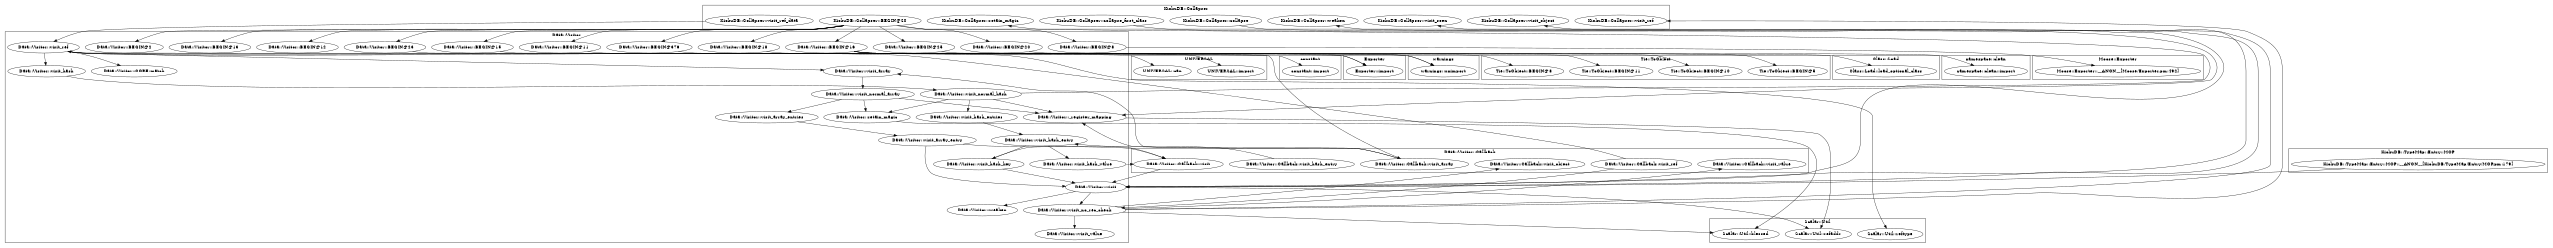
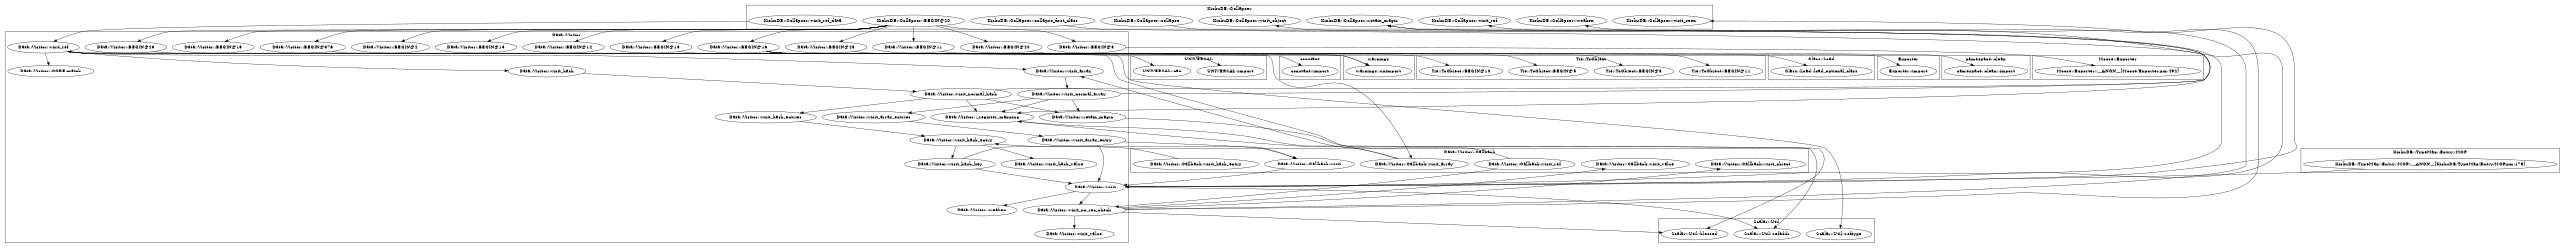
  digraph {
    "constant::import"
    "Scalar::Util::refaddr"
    "Scalar::Util::reftype"
    "Scalar::Util::blessed"
    "UNIVERSAL::import"
    "UNIVERSAL::can"
    "Class::Load::load_optional_class"
    "namespace::clean::import"
    "warnings::unimport"
    "Exporter::import"
    "Tie::ToObject::BEGIN@11"
    "Tie::ToObject::BEGIN@8"
    "Tie::ToObject::BEGIN@5"
    "Tie::ToObject::BEGIN@10"
    "KiokuDB::Collapser::visit_ref_data"
    "KiokuDB::Collapser::BEGIN@20"
    "KiokuDB::Collapser::retain_magic"
    "KiokuDB::Collapser::weaken"
    "KiokuDB::Collapser::collapse_first_class"
    "KiokuDB::Collapser::visit_object"
    "KiokuDB::Collapser::collapse"
    "KiokuDB::Collapser::visit_ref"
    "KiokuDB::Collapser::visit_seen"
    "Data::Visitor::Callback::visit_value"
    "Data::Visitor::Callback::visit_array"
    "Data::Visitor::Callback::visit_hash_entry"
    "Data::Visitor::Callback::visit_ref"
    "Data::Visitor::Callback::visit"
    "Data::Visitor::Callback::visit_object"
    "Data::Visitor::visit_array_entry"
    "Data::Visitor::visit_hash_entries"
    "Data::Visitor::visit_ref"
    "Data::Visitor::BEGIN@12"
    "Data::Visitor::visit_value"
    "Data::Visitor::BEGIN@13"
    "Data::Visitor::visit_array_entries"
    "Data::Visitor::visit_hash_value"
    "Data::Visitor::BEGIN@2"
    "Data::Visitor::CORE:match"
    "Data::Visitor::visit_normal_array"
    "Data::Visitor::BEGIN@23"
    "Data::Visitor::BEGIN@15"
    "Data::Visitor::visit_array"
    "Data::Visitor::visit_hash"
    "Data::Visitor::visit_hash_entry"
    "Data::Visitor::BEGIN@376"
    "Data::Visitor::BEGIN@16"
    "Data::Visitor::visit_no_rec_check"
    "Data::Visitor::BEGIN@25"
    "Data::Visitor::_register_mapping"
    "Data::Visitor::visit_normal_hash"
    "Data::Visitor::BEGIN@11"
    "Data::Visitor::BEGIN@20"
    "Data::Visitor::visit_hash_key"
    "Data::Visitor::BEGIN@18"
    "Data::Visitor::retain_magic"
    "Data::Visitor::visit"
    "Data::Visitor::BEGIN@8"
    "Data::Visitor::weaken"
    "KiokuDB::TypeMap::Entry::MOP::__ANON__[KiokuDB/TypeMap/Entry/MOP.pm:179]"
    "Moose::Exporter::__ANON__[Moose/Exporter.pm:492]"
    subgraph cluster_1 {
      label=constant
      "constant::import"
    }
    subgraph cluster_2 {
      label="Scalar::Util"
      "Scalar::Util::refaddr"
      "Scalar::Util::reftype"
      "Scalar::Util::blessed"
    }
    subgraph cluster_3 {
      label=UNIVERSAL
      "UNIVERSAL::import"
      "UNIVERSAL::can"
    }
    subgraph cluster_4 {
      label="Class::Load"
      "Class::Load::load_optional_class"
    }
    subgraph cluster_5 {
      label="namespace::clean"
      "namespace::clean::import"
    }
    subgraph cluster_6 {
      label=warnings
      "warnings::unimport"
    }
    subgraph cluster_7 {
      label=Exporter
      "Exporter::import"
    }
    subgraph cluster_8 {
      label="Tie::ToObject"
      "Tie::ToObject::BEGIN@11"
      "Tie::ToObject::BEGIN@8"
      "Tie::ToObject::BEGIN@5"
      "Tie::ToObject::BEGIN@10"
    }
    subgraph cluster_9 {
      label="KiokuDB::Collapser"
      "KiokuDB::Collapser::visit_ref_data"
      "KiokuDB::Collapser::BEGIN@20"
      "KiokuDB::Collapser::retain_magic"
      "KiokuDB::Collapser::weaken"
      "KiokuDB::Collapser::collapse_first_class"
      "KiokuDB::Collapser::visit_object"
      "KiokuDB::Collapser::collapse"
      "KiokuDB::Collapser::visit_ref"
      "KiokuDB::Collapser::visit_seen"
    }
    subgraph cluster_10 {
      label="Data::Visitor::Callback"
      "Data::Visitor::Callback::visit_value"
      "Data::Visitor::Callback::visit_array"
      "Data::Visitor::Callback::visit_hash_entry"
      "Data::Visitor::Callback::visit_ref"
      "Data::Visitor::Callback::visit"
      "Data::Visitor::Callback::visit_object"
    }
    subgraph cluster_11 {
      label="Data::Visitor"
      "Data::Visitor::visit_array_entry"
      "Data::Visitor::visit_hash_entries"
      "Data::Visitor::visit_ref"
      "Data::Visitor::BEGIN@12"
      "Data::Visitor::visit_value"
      "Data::Visitor::BEGIN@13"
      "Data::Visitor::visit_array_entries"
      "Data::Visitor::visit_hash_value"
      "Data::Visitor::BEGIN@2"
      "Data::Visitor::CORE:match"
      "Data::Visitor::visit_normal_array"
      "Data::Visitor::BEGIN@23"
      "Data::Visitor::BEGIN@15"
      "Data::Visitor::visit_array"
      "Data::Visitor::visit_hash"
      "Data::Visitor::visit_hash_entry"
      "Data::Visitor::BEGIN@376"
      "Data::Visitor::BEGIN@16"
      "Data::Visitor::visit_no_rec_check"
      "Data::Visitor::BEGIN@25"
      "Data::Visitor::_register_mapping"
      "Data::Visitor::visit_normal_hash"
      "Data::Visitor::BEGIN@11"
      "Data::Visitor::BEGIN@20"
      "Data::Visitor::visit_hash_key"
      "Data::Visitor::BEGIN@18"
      "Data::Visitor::retain_magic"
      "Data::Visitor::visit"
      "Data::Visitor::BEGIN@8"
      "Data::Visitor::weaken"
    }
    subgraph cluster_12 {
      label="KiokuDB::TypeMap::Entry::MOP"
      "KiokuDB::TypeMap::Entry::MOP::__ANON__[KiokuDB/TypeMap/Entry/MOP.pm:179]"
    }
    subgraph cluster_13 {
      label="Moose::Exporter"
      "Moose::Exporter::__ANON__[Moose/Exporter.pm:492]"
    }
    "KiokuDB::Collapser::visit_ref_data" -> "Data::Visitor::visit_ref"
    "KiokuDB::Collapser::BEGIN@20" -> "Data::Visitor::BEGIN@12"
    "KiokuDB::Collapser::BEGIN@20" -> "Data::Visitor::BEGIN@13"
    "KiokuDB::Collapser::BEGIN@20" -> "Data::Visitor::BEGIN@2"
    "KiokuDB::Collapser::BEGIN@20" -> "Data::Visitor::BEGIN@23"
    "KiokuDB::Collapser::BEGIN@20" -> "Data::Visitor::BEGIN@15"
    "KiokuDB::Collapser::BEGIN@20" -> "Data::Visitor::BEGIN@376"
    "KiokuDB::Collapser::BEGIN@20" -> "Data::Visitor::BEGIN@16"
    "KiokuDB::Collapser::BEGIN@20" -> "Data::Visitor::BEGIN@25"
    "KiokuDB::Collapser::BEGIN@20" -> "Data::Visitor::BEGIN@11"
    "KiokuDB::Collapser::BEGIN@20" -> "Data::Visitor::BEGIN@20"
    "KiokuDB::Collapser::BEGIN@20" -> "Data::Visitor::BEGIN@18"
    "KiokuDB::Collapser::BEGIN@20" -> "Data::Visitor::BEGIN@8"
    "KiokuDB::Collapser::collapse_first_class" -> "Data::Visitor::_register_mapping"
    "KiokuDB::Collapser::collapse" -> "Data::Visitor::visit"
    "Data::Visitor::Callback::visit_array" -> "Data::Visitor::visit_array"
    "Data::Visitor::Callback::visit_array" -> "Data::Visitor::_register_mapping"
    "Data::Visitor::Callback::visit_hash_entry" -> "Data::Visitor::visit_hash_entry"
    "Data::Visitor::Callback::visit_ref" -> "Data::Visitor::visit_ref"
    "Data::Visitor::Callback::visit_ref" -> "Data::Visitor::visit_no_rec_check"
    "Data::Visitor::Callback::visit" -> "Data::Visitor::visit"
    "Data::Visitor::visit_array_entry" -> "Data::Visitor::Callback::visit"
    "Data::Visitor::visit_array_entry" -> "Data::Visitor::visit"
    "Data::Visitor::visit_hash_entries" -> "Data::Visitor::visit_hash_entry"
    "Data::Visitor::visit_ref" -> "Scalar::Util::reftype"
    "Data::Visitor::visit_ref" -> "UNIVERSAL::can"
    "Data::Visitor::visit_ref" -> "Data::Visitor::Callback::visit_array"
    "Data::Visitor::visit_ref" -> "Data::Visitor::CORE:match"
    "Data::Visitor::visit_ref" -> "Data::Visitor::visit_array"
    "Data::Visitor::visit_ref" -> "Data::Visitor::visit_hash"
    "Data::Visitor::visit_array_entries" -> "Data::Visitor::visit_array_entry"
-   "Data::Visitor::visit_hash_value" -> "Data::Visitor::Callback::visit"
+   "Data::Visitor::visit_normal_array" -> "KiokuDB::Collapser::retain_magic"
    "Data::Visitor::visit_normal_array" -> "Data::Visitor::visit_array_entries"
    "Data::Visitor::visit_normal_array" -> "Data::Visitor::_register_mapping"
    "Data::Visitor::visit_normal_array" -> "Data::Visitor::retain_magic"
    "Data::Visitor::BEGIN@23" -> "constant::import"
-   "Data::Visitor::BEGIN@15" -> "Exporter::import"
    "Data::Visitor::visit_array" -> "Data::Visitor::visit_normal_array"
    "Data::Visitor::visit_hash" -> "Data::Visitor::visit_normal_hash"
    "Data::Visitor::visit_hash_entry" -> "Data::Visitor::visit_hash_value"
    "Data::Visitor::visit_hash_entry" -> "Data::Visitor::visit_hash_key"
    "Data::Visitor::BEGIN@376" -> "warnings::unimport"
    "Data::Visitor::BEGIN@16" -> "UNIVERSAL::import"
    "Data::Visitor::BEGIN@16" -> "Tie::ToObject::BEGIN@11"
    "Data::Visitor::BEGIN@16" -> "Tie::ToObject::BEGIN@8"
    "Data::Visitor::BEGIN@16" -> "Tie::ToObject::BEGIN@5"
    "Data::Visitor::BEGIN@16" -> "Tie::ToObject::BEGIN@10"
    "Data::Visitor::visit_no_rec_check" -> "Scalar::Util::blessed"
    "Data::Visitor::visit_no_rec_check" -> "KiokuDB::Collapser::visit_object"
    "Data::Visitor::visit_no_rec_check" -> "KiokuDB::Collapser::visit_ref"
    "Data::Visitor::visit_no_rec_check" -> "Data::Visitor::Callback::visit_value"
    "Data::Visitor::visit_no_rec_check" -> "Data::Visitor::Callback::visit_object"
    "Data::Visitor::visit_no_rec_check" -> "Data::Visitor::visit_value"
    "Data::Visitor::BEGIN@25" -> "Class::Load::load_optional_class"
    "Data::Visitor::_register_mapping" -> "Scalar::Util::refaddr"
    "Data::Visitor::visit_normal_hash" -> "KiokuDB::Collapser::retain_magic"
    "Data::Visitor::visit_normal_hash" -> "Data::Visitor::visit_hash_entries"
    "Data::Visitor::visit_normal_hash" -> "Data::Visitor::_register_mapping"
    "Data::Visitor::visit_normal_hash" -> "Data::Visitor::retain_magic"
    "Data::Visitor::BEGIN@11" -> "Exporter::import"
    "Data::Visitor::BEGIN@20" -> "namespace::clean::import"
    "Data::Visitor::visit_hash_key" -> "Data::Visitor::Callback::visit"
    "Data::Visitor::visit_hash_key" -> "Data::Visitor::visit"
    "Data::Visitor::BEGIN@18" -> "warnings::unimport"
    "Data::Visitor::retain_magic" -> "Scalar::Util::blessed"
    "Data::Visitor::visit" -> "Scalar::Util::refaddr"
    "Data::Visitor::visit" -> "KiokuDB::Collapser::weaken"
    "Data::Visitor::visit" -> "KiokuDB::Collapser::visit_seen"
    "Data::Visitor::visit" -> "Data::Visitor::visit_no_rec_check"
    "Data::Visitor::visit" -> "Data::Visitor::weaken"
    "Data::Visitor::BEGIN@8" -> "Moose::Exporter::__ANON__[Moose/Exporter.pm:492]"
    "KiokuDB::TypeMap::Entry::MOP::__ANON__[KiokuDB/TypeMap/Entry/MOP.pm:179]" -> "Data::Visitor::visit"
  }
